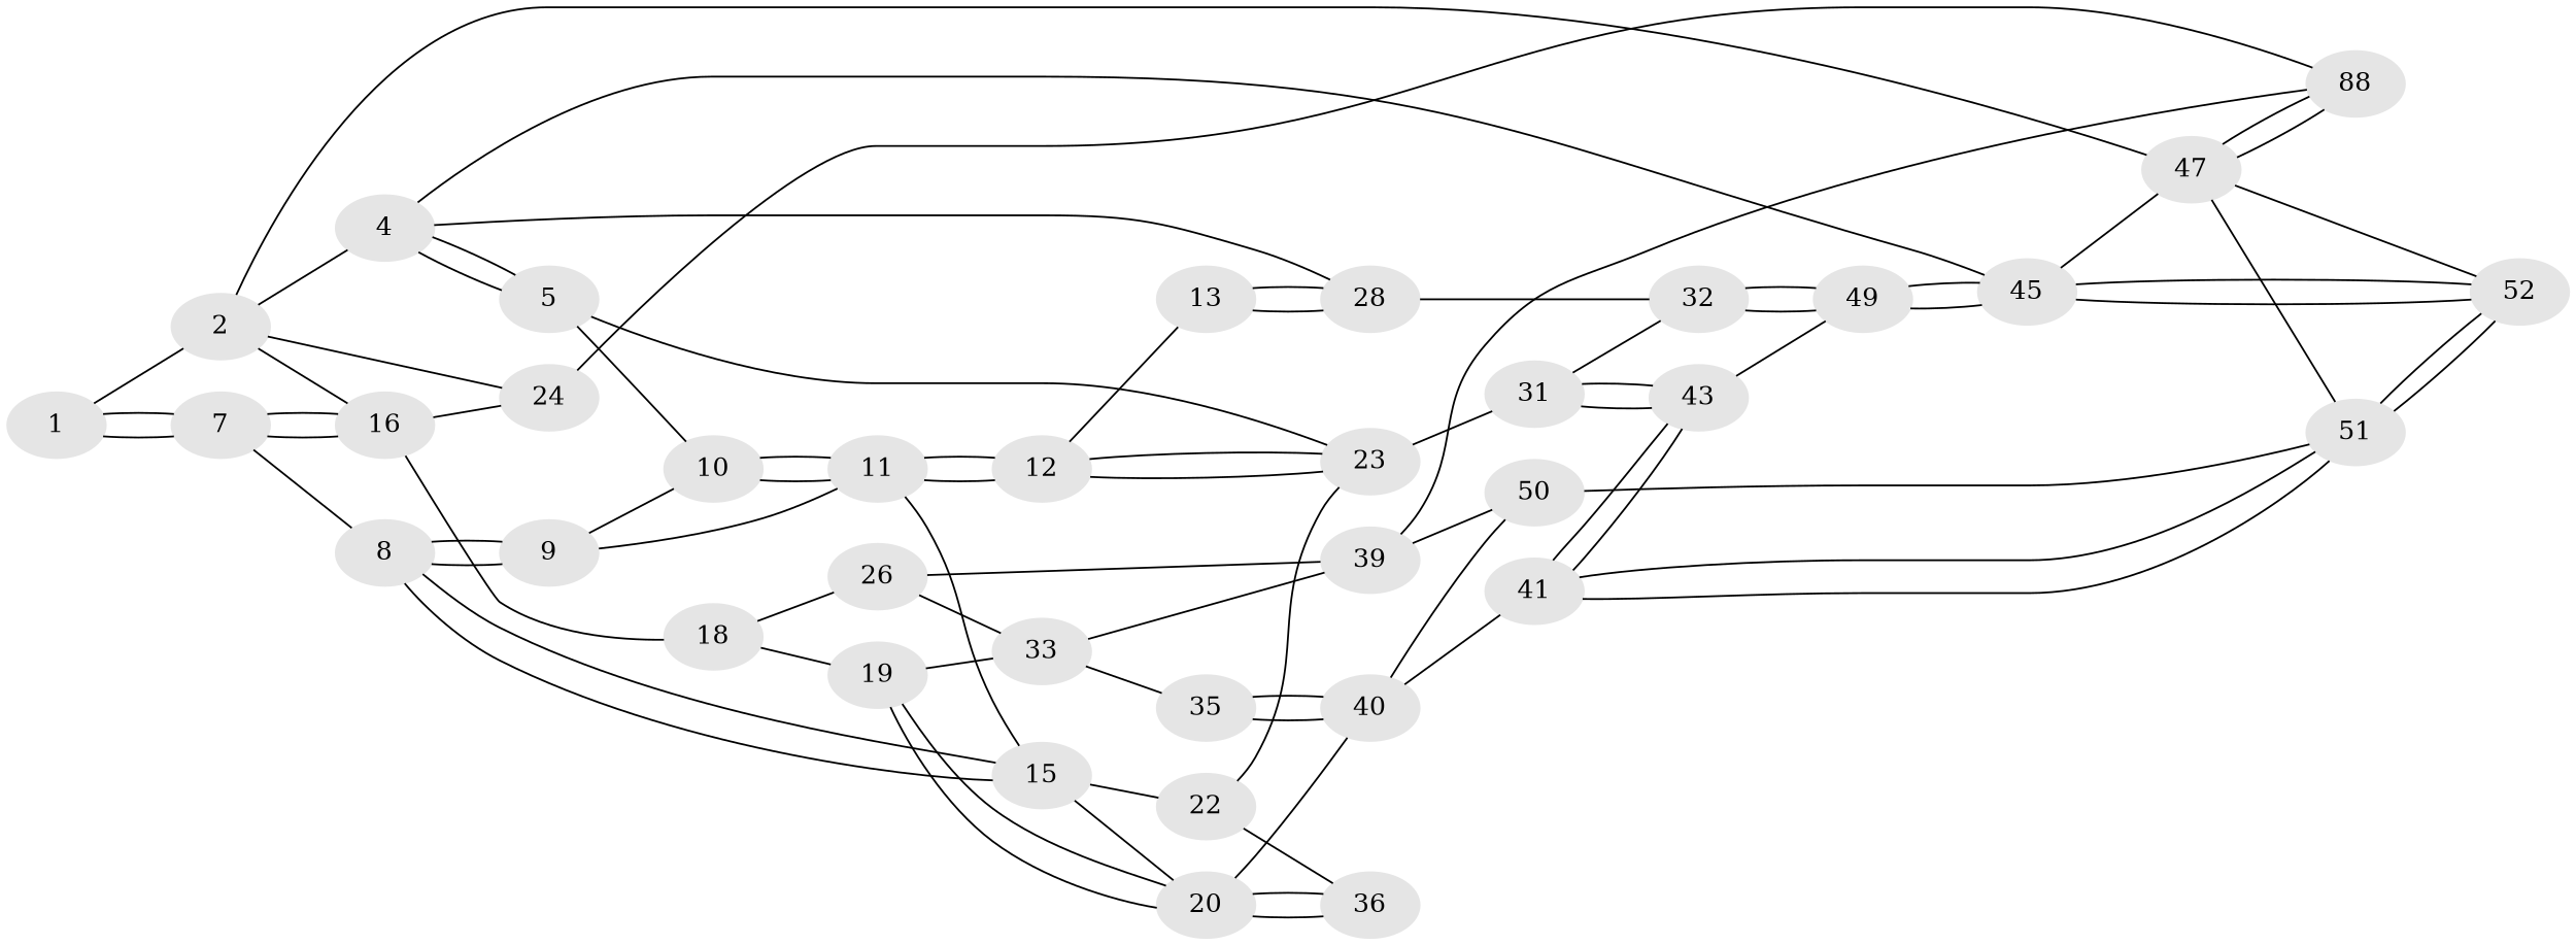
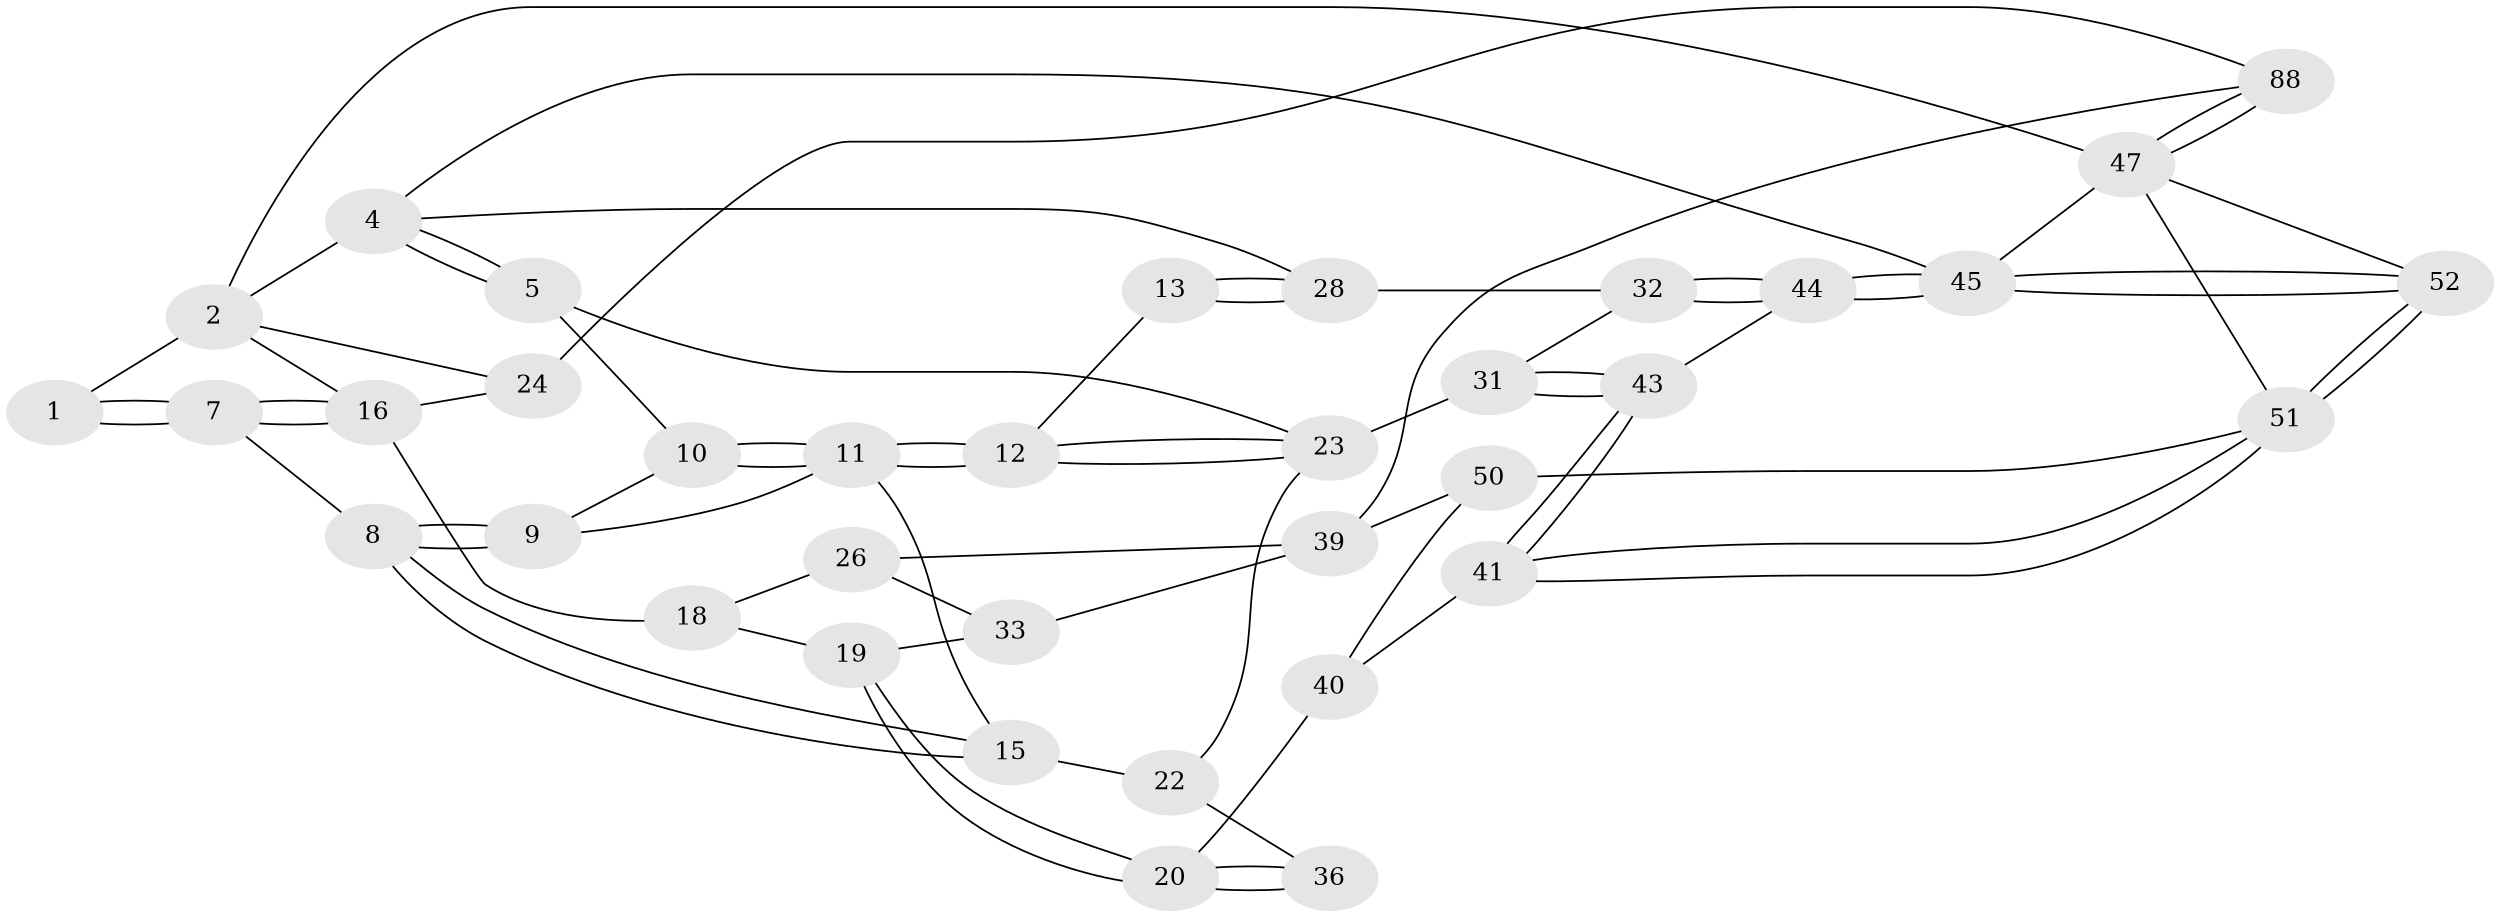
  graph {
    rankdir=LR
    node [color=gray90 style=filled]
    2 [super="+3"]
    1
    7
    4 [super="+29"]
    16 [super="+17"]
    24 [super="+25"]
    47 [super="+54"]
    8
    5 [super="+6"]
    28
    45 [super="+46"]
    18
    n13 [label=88]
    51 [super="+53"]
    52
    10
    23 [super="+30"]
    32
    11 [super="+14"]
    13
    9
    15 [super="+21"]
    20
    22 [super="+37"]
    12
    31
    36 [super="+38"]
    40 [super="+41"]
    19
    26 [super="+27"]
    33 [super="+34"]
    39 [super="+49"]
-   35
    43
    50
-   44 [label=49]
+   44
    n37 [label=41]
    2 -- 4
    2 -- 16
    2 -- 24
    2 -- 47
    1 -- 2
    1 -- 7
    1 -- 7
    7 -- 16
    7 -- 16
    7 -- 8
    4 -- 5
    4 -- 5
    4 -- 28
    4 -- 45 [weight=2]
    16 -- 24
    16 -- 18
    24 -- n13
    47 -- n13
    47 -- n13
    47 -- 51
    47 -- 52
    8 -- 9
    8 -- 9
    8 -- 15
    8 -- 15
    5 -- 10
    5 -- 23
    28 -- 32
    45 -- 47
    45 -- 52
    45 -- 52
    18 -- 19
    18 -- 26
    51 -- 52
    51 -- 52
    10 -- 11
    10 -- 11
    23 -- 31
    32 -- 44
    32 -- 44
    11 -- 15
    11 -- 12
    11 -- 12
    13 -- 28
    13 -- 28
    9 -- 10
    9 -- 11
-   15 -- 20
    15 -- 22
    20 -- 36
    20 -- 36
    20 -- 40
    22 -- 23 [weight=2]
    22 -- 36
    12 -- 23
    12 -- 23
    12 -- 13
    31 -- 32
    31 -- 43
    31 -- 43
    40 -- 50
    40 -- n37
    19 -- 20
    19 -- 20
    19 -- 33
    26 -- 33
    26 -- 39
    33 -- 39
-   33 -- 35
    39 -- n13
    39 -- 50
-   35 -- 40
-   35 -- 40
    43 -- 44
    50 -- 51
    44 -- 45
    44 -- 45
    n37 -- 51
    n37 -- 51
    n37 -- 43
    n37 -- 43
  }
